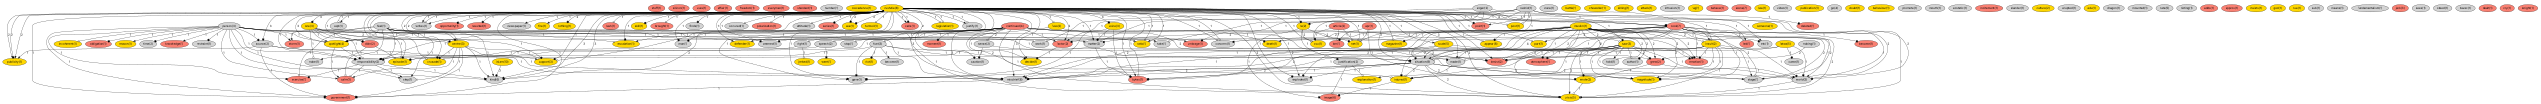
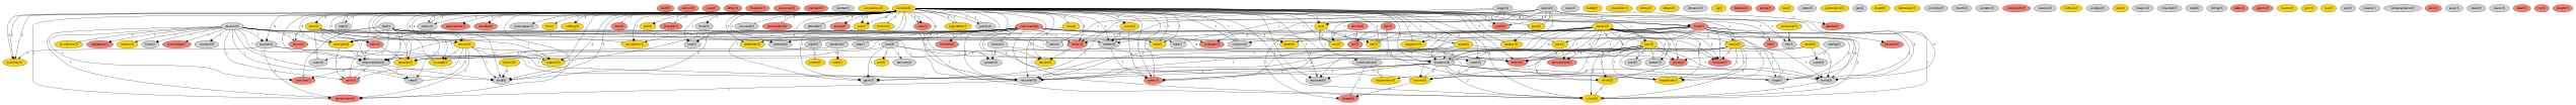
  digraph {
    fontname=Inter
    node [fillcolor=lightgrey fontname=Inter style=filled]
    edge [arrowhead=box fontname=Inter]
    n1 [fillcolor=salmon label="stuff(1)"]
    n2 [fillcolor=salmon label="silicon(1)"]
    n3 [fillcolor=salmon label="uses(1)"]
    n4 [fillcolor=salmon label="affair(1)"]
    n5 [fillcolor=salmon label="freedom(1)"]
    n6 [fillcolor=salmon label="everyman(1)"]
    n7 [fillcolor=salmon label="standard(1)"]
    n8 [label="number(1)"]
    n9 [fillcolor=gold label="precedence(1)"]
    n10 [fillcolor=salmon label="continued(4)"]
    n11 [label="speech(2)"]
    n12 [fillcolor=salmon label="moment(1)"]
    n13 [label="right(1)"]
    n14 [label="stop(1)"]
    n15 [label="sense(2)"]
    n16 [label="man(1)"]
    n17 [fillcolor=gold label="defender(1)"]
    n18 [label="seemed(1)"]
    n19 [fillcolor=salmon label="factor(2)"]
    n20 [fillcolor=gold label="spotlight(4)"]
    n21 [fillcolor=gold label="escalation(1)"]
    n22 [fillcolor=gold label="decide(1)"]
    n23 [fillcolor=salmon label="desist(2)"]
    n24 [fillcolor=salmon label="emotion(1)"]
    n25 [label="responsibility(2)"]
    n26 [fillcolor=gold label="magnitude(1)"]
    n27 [fillcolor=gold label="injured(1)"]
    n28 [label="stage(1)"]
    n29 [label="mischief(8)"]
    n30 [fillcolor=gold label="crisis(5)"]
    n31 [fillcolor=gold label="went(1)"]
    n32 [fillcolor=gold label="jerked(1)"]
    n33 [label="caution(1)"]
    n34 [fillcolor=salmon label="calm(1)"]
    n35 [fillcolor=salmon label="exercise(1)"]
    n36 [label="step(1)"]
    n37 [label="kind(6)"]
    n38 [fillcolor=salmon label="image(6)"]
    n39 [fillcolor=salmon label="government(1)"]
    n40 [fillcolor=gold label="someone(1)"]
    n41 [label="person(3)"]
    n42 [label="restraint(1)"]
    n43 [fillcolor=gold label="incoherent(1)"]
    n44 [fillcolor=salmon label="obligation(1)"]
    n45 [fillcolor=gold label="reason(1)"]
    n46 [label="time(2)"]
    n47 [fillcolor=salmon label="storm(1)"]
    n48 [label="source(2)"]
    n49 [fillcolor=salmon label="knowledge(1)"]
    n50 [label="situation(9)"]
    n51 [fillcolor=gold label="centre(3)"]
    n52 [fillcolor=gold label="support(3)"]
    n53 [fillcolor=gold label="publicity(1)"]
    n54 [label="world(3)"]
    n55 [label="gave(1)"]
    n56 [fillcolor=salmon label="bytes(1)"]
    n57 [label="exploded(1)"]
    n58 [fillcolor=gold label="crusade(1)"]
    n59 [fillcolor=gold label="see(1)"]
    n60 [label="kept(1)"]
    n61 [label="knew(1)"]
    n62 [label="anger(2)"]
    n63 [fillcolor=salmon label="book(7)"]
    n64 [fillcolor=gold label="insult(2)"]
    n65 [label="matter(2)"]
    n66 [label="take(1)"]
    n67 [fillcolor=salmon label="umbrage(1)"]
    n68 [label="work(1)"]
    n69 [fillcolor=gold label="part(1)"]
    n70 [fillcolor=salmon label="led(1)"]
    n71 [fillcolor=salmon label="became(1)"]
    n72 [fillcolor=gold label="death(1)"]
    n73 [fillcolor=gold label="battle(1)"]
    n74 [label="making(1)"]
    n75 [fillcolor=salmon label="grew(2)"]
    n76 [fillcolor=gold label="wrote(2)"]
    n77 [fillcolor=gold label="choweller(1)"]
    n78 [fillcolor=gold label="killing(1)"]
    n79 [fillcolor=gold label="attack(1)"]
    n80 [label="intrusion(1)"]
    n81 [fillcolor=gold label="rug(1)"]
    n82 [fillcolor=gold label="fatwa(5)"]
    n83 [fillcolor=gold label="episode(1)"]
    n84 [label="made(1)"]
    n85 [label="came(1)"]
    n86 [fillcolor=gold label="explanation(1)"]
    n87 [fillcolor=salmon label="article(2)"]
    n88 [fillcolor=gold label="csu(1)"]
    n89 [fillcolor=gold label="net(1)"]
    n90 [fillcolor=salmon label="bnr(1)"]
    n91 [fillcolor=salmon label="behave(1)"]
    n92 [label="rashid(1)"]
    n93 [fillcolor=salmon label="deleted(1)"]
    n94 [fillcolor=salmon label="point(1)"]
    n95 [fillcolor=gold label="post(1)"]
    n96 [fillcolor=gold label="re(2)"]
    n97 [label="writes(1)"]
    n98 [label="justification(2)"]
    n99 [fillcolor=salmon label="arena(7)"]
    n100 [fillcolor=gold label="law(1)"]
    n101 [label="video(1)"]
    n102 [fillcolor=gold label="publication(1)"]
    n103 [label="go(4)"]
    n104 [fillcolor=gold label="doubt(1)"]
    n105 [fillcolor=gold label="behaviour(1)"]
    n106 [label="promote(1)"]
    n107 [label="mouth(1)"]
    n108 [label="ecstatic(1)"]
    n109 [fillcolor=salmon label="incitement(1)"]
    n110 [label="slander(1)"]
    n111 [fillcolor=gold label="rushdie(8)"]
    n112 [fillcolor=salmon label="opportunity(1)"]
    n113 [fillcolor=salmon label="resulted(1)"]
    n114 [label="newspaper(1)"]
    n115 [fillcolor=gold label="fire(1)"]
    n116 [fillcolor=gold label="nothing(1)"]
    n117 [fillcolor=gold label="fuss(2)"]
    n118 [fillcolor=gold label="voice(3)"]
    n119 [fillcolor=gold label="one(3)"]
    n120 [fillcolor=salmon label="lash(1)"]
    n121 [label="fuel(3)"]
    n122 [fillcolor=gold label="skill(1)"]
    n123 [fillcolor=salmon label="brought(1)"]
    n124 [fillcolor=salmon label="didn(2)"]
    n125 [label="finds(1)"]
    n126 [fillcolor=gold label="scale(5)"]
    n127 [label="occured(1)"]
    n128 [fillcolor=salmon label="polarization(1)"]
    n129 [fillcolor=gold label="saw(3)"]
    n130 [fillcolor=gold label="magazine(1)"]
    n131 [label="attitude(1)"]
    n132 [fillcolor=salmon label="series(1)"]
    n133 [fillcolor=gold label="appear(8)"]
    n134 [label="etc(1)"]
    n135 [fillcolor=gold label="turmoil(1)"]
    n136 [fillcolor=gold label="ratio(1)"]
    n137 [label="concern(1)"]
    n138 [fillcolor=salmon label="calls(1)"]
    n139 [fillcolor=gold label="legislation(1)"]
    n140 [label="justify(1)"]
    n141 [label="make(1)"]
    n142 [fillcolor=gold label="riot(1)"]
    n143 [label="become(1)"]
    n144 [label="author(1)"]
    n145 [fillcolor=salmon label="atmosphere(1)"]
    n146 [label="hold(1)"]
    n147 [fillcolor=gold label="culture(2)"]
    n148 [label="erupted(1)"]
    n149 [fillcolor=gold label="edu(1)"]
    n150 [label="dragon(1)"]
    n151 [label="mounted(1)"]
    n152 [label="hate(5)"]
    n153 [label="rioting(1)"]
    n154 [fillcolor=gold label="muslim(1)"]
    n155 [fillcolor=salmon label="adds(1)"]
    n156 [fillcolor=salmon label="approx(1)"]
    n157 [label="feel(1)"]
    n158 [fillcolor=gold label="insists(1)"]
    n159 [fillcolor=gold label="god(1)"]
    n160 [fillcolor=gold label="hue(1)"]
    n161 [fillcolor=salmon label="apr(1)"]
    n162 [label="sub(1)"]
    n163 [label="means(1)"]
    n164 [label="fundamentalism(1)"]
    n165 [fillcolor=salmon label="jerk(3)"]
    n166 [label="sees(1)"]
    n167 [label="steed(1)"]
    n168 [label="davec(1)"]
    n169 [fillcolor=salmon label="dealt(1)"]
    n170 [fillcolor=salmon label="cry(1)"]
    n171 [fillcolor=salmon label="knight(1)"]
    n172 [fillcolor=gold label="islam(10)"]
    n10 -> n11 [arrowhead=odot label=1]
    n10 -> n12 [label=1]
    n10 -> n13 [arrowhead=odot label=1]
    n10 -> n14 [arrowhead=odot label=1]
    n10 -> n15 [arrowhead=odot label=2]
    n10 -> n16 [label=1]
    n10 -> n17 [arrowhead=normal label=1]
    n10 -> n18 [label=1]
    n10 -> n19 [arrowhead=normal label=1]
    n10 -> n20 [arrowhead=normal label=1]
    n10 -> n21 [arrowhead=normal label=1]
    n10 -> n22 [label=1]
    n10 -> n23 [label=2]
    n10 -> n24 [label=2]
    n10 -> n25 [arrowhead=normal label=1]
    n10 -> n26 [arrowhead=normal label=2]
    n10 -> n27 [arrowhead=odot label=2]
    n10 -> n28 [arrowhead=odot label=2]
    n10 -> n29 [arrowhead=odot label=3]
    n10 -> n30 [arrowhead=odot label=1]
    n11 -> n25 [arrowhead=normal label=1]
    n11 -> n31 [label=1]
    n13 -> n25 [label=1]
    n13 -> n32 [arrowhead=odot label=1]
    n15 -> n23 [arrowhead=normal label=1]
    n15 -> n33 [label=1]
    n19 -> n22 [label=1]
    n20 -> n25 [label=1]
    n20 -> n34 [arrowhead=normal label=1]
    n25 -> n34 [arrowhead=odot label=1]
    n25 -> n35 [label=1]
-   n25 -> n36 [arrowhead=normal label=1]
+   n25 -> n36 [label=1]
    n25 -> n37 [arrowhead=normal label=1]
    n27 -> n38 [label=1]
    n29 -> n39 [label=1]
    n41 -> n20 [arrowhead=odot label=1]
    n41 -> n25 [label=1]
    n41 -> n29 [label=1]
    n41 -> n34 [arrowhead=normal label=1]
    n41 -> n35 [label=1]
    n41 -> n36 [arrowhead=normal label=1]
    n41 -> n37 [label=1]
    n41 -> n39 [arrowhead=normal label=1]
    n41 -> n42 [label=1]
    n41 -> n43 [arrowhead=odot label=1]
    n41 -> n44 [label=1]
    n41 -> n45 [arrowhead=normal label=1]
    n41 -> n46 [label=1]
    n41 -> n47 [arrowhead=normal label=1]
    n41 -> n48 [label=1]
    n41 -> n49 [arrowhead=normal label=1]
    n41 -> n50 [arrowhead=odot label=1]
    n41 -> n51 [arrowhead=odot label=2]
    n41 -> n52 [label=1]
    n48 -> n29 [arrowhead=odot label=1]
    n48 -> n39 [arrowhead=normal label=1]
    n48 -> n52 [arrowhead=normal label=1]
    n48 -> n53 [arrowhead=normal label=1]
    n50 -> n26 [arrowhead=normal label=2]
    n50 -> n27 [arrowhead=odot label=2]
    n50 -> n28 [arrowhead=normal label=2]
    n50 -> n29 [arrowhead=odot label=2]
    n50 -> n30 [arrowhead=odot label=2]
    n50 -> n54 [arrowhead=odot label=2]
    n50 -> n55 [label=2]
    n50 -> n56 [arrowhead=normal label=1]
    n50 -> n57 [label=1]
    n51 -> n29 [arrowhead=odot label=1]
    n51 -> n34 [arrowhead=normal label=1]
    n51 -> n36 [arrowhead=odot label=1]
    n51 -> n37 [arrowhead=normal label=1]
    n51 -> n39 [arrowhead=odot label=1]
    n51 -> n52 [arrowhead=odot label=1]
    n51 -> n58 [label=1]
    n54 -> n30 [arrowhead=normal label=1]
    n59 -> n37 [label=2]
    n62 -> n63 [label=1]
    n62 -> n64 [arrowhead=odot label=1]
    n62 -> n65 [arrowhead=odot label=1]
    n62 -> n66 [arrowhead=odot label=1]
    n62 -> n67 [label=1]
    n62 -> n68 [arrowhead=odot label=1]
    n63 -> n19 [label=1]
    n63 -> n20 [arrowhead=normal label=2]
    n63 -> n23 [label=1]
    n63 -> n24 [arrowhead=odot label=1]
    n63 -> n26 [label=1]
    n63 -> n27 [arrowhead=normal label=1]
    n63 -> n28 [arrowhead=normal label=1]
    n63 -> n29 [label=1]
    n63 -> n30 [arrowhead=odot label=1]
    n63 -> n50 [arrowhead=normal label=1]
    n63 -> n54 [arrowhead=odot label=1]
    n63 -> n56 [arrowhead=odot label=1]
    n63 -> n64 [arrowhead=normal label=1]
    n63 -> n69 [arrowhead=normal label=2]
    n63 -> n70 [arrowhead=odot label=2]
    n63 -> n71 [label=1]
    n63 -> n72 [arrowhead=normal label=1]
    n64 -> n23 [arrowhead=odot label=1]
    n64 -> n24 [label=1]
    n64 -> n26 [label=1]
    n64 -> n27 [arrowhead=odot label=1]
    n64 -> n28 [arrowhead=normal label=1]
    n64 -> n29 [arrowhead=odot label=1]
    n64 -> n30 [arrowhead=odot label=1]
    n64 -> n50 [arrowhead=odot label=1]
    n64 -> n54 [label=1]
    n65 -> n56 [label=1]
    n74 -> n75 [label=2]
-   n75 -> n54 [arrowhead=odot label=1]
+   n75 -> n54 [label=1]
    n75 -> n76 [arrowhead=odot label=1]
    n76 -> n30 [arrowhead=odot label=1]
    n82 -> n54 [label=1]
    n82 -> n83 [label=1]
    n82 -> n84 [arrowhead=odot label=1]
    n82 -> n85 [label=1]
    n84 -> n86 [arrowhead=normal label=1]
    n87 -> n88 [arrowhead=normal label=1]
-   n87 -> n89 [arrowhead=odot label=1]
    n87 -> n90 [arrowhead=odot label=1]
    n92 -> n19 [arrowhead=normal label=1]
    n92 -> n63 [arrowhead=normal label=1]
    n92 -> n88 [arrowhead=normal label=1]
    n92 -> n89 [arrowhead=odot label=1]
    n92 -> n93 [label=1]
    n92 -> n94 [arrowhead=normal label=1]
    n92 -> n95 [arrowhead=odot label=1]
    n92 -> n96 [label=1]
    n92 -> n97 [arrowhead=normal label=1]
    n96 -> n38 [label=1]
    n96 -> n88 [arrowhead=odot label=2]
    n96 -> n89 [label=2]
    n96 -> n98 [label=1]
    n98 -> n38 [arrowhead=odot label=1]
    n98 -> n86 [arrowhead=odot label=1]
    n111 -> n16 [label=1]
    n111 -> n17 [arrowhead=normal label=1]
    n111 -> n18 [label=1]
    n111 -> n19 [arrowhead=normal label=2]
    n111 -> n20 [arrowhead=odot label=3]
    n111 -> n21 [label=1]
    n111 -> n22 [arrowhead=normal label=1]
    n111 -> n23 [arrowhead=normal label=1]
    n111 -> n25 [arrowhead=normal label=1]
    n111 -> n29 [arrowhead=normal label=3]
    n111 -> n29 [arrowhead=odot label=3]
    n111 -> n30 [arrowhead=odot label=2]
    n111 -> n30 [arrowhead=normal label=2]
    n111 -> n33 [label=1]
    n111 -> n37 [arrowhead=odot label=3]
    n111 -> n37 [arrowhead=normal label=3]
    n111 -> n39 [label=1]
    n111 -> n39 [label=1]
    n111 -> n48 [label=3]
    n111 -> n50 [arrowhead=normal label=2]
    n111 -> n51 [arrowhead=odot label=2]
    n111 -> n51 [label=2]
    n111 -> n52 [arrowhead=odot label=1]
    n111 -> n52 [label=1]
    n111 -> n53 [label=2]
    n111 -> n53 [arrowhead=normal label=2]
    n111 -> n53 [arrowhead=normal label=2]
    n111 -> n54 [arrowhead=odot label=2]
    n111 -> n54 [label=2]
    n111 -> n55 [arrowhead=normal label=1]
    n111 -> n55 [label=1]
    n111 -> n56 [arrowhead=normal label=1]
    n111 -> n56 [arrowhead=odot label=1]
    n111 -> n57 [label=1]
    n111 -> n57 [arrowhead=normal label=1]
    n111 -> n58 [label=1]
    n111 -> n58 [arrowhead=odot label=1]
    n111 -> n59 [label=2]
    n111 -> n59 [label=2]
    n111 -> n60 [arrowhead=normal label=1]
    n111 -> n60 [arrowhead=odot label=1]
    n111 -> n63 [label=4]
    n111 -> n65 [arrowhead=normal label=1]
    n111 -> n69 [arrowhead=odot label=1]
    n111 -> n70 [arrowhead=normal label=1]
    n111 -> n83 [label=1]
    n111 -> n84 [arrowhead=normal label=3]
    n111 -> n88 [arrowhead=odot label=1]
    n111 -> n89 [arrowhead=odot label=1]
    n111 -> n94 [label=1]
    n111 -> n95 [arrowhead=odot label=1]
    n111 -> n96 [label=1]
    n111 -> n97 [arrowhead=odot label=1]
    n111 -> n97 [arrowhead=normal label=1]
    n111 -> n112 [label=1]
    n111 -> n113 [label=1]
    n111 -> n114 [arrowhead=normal label=1]
    n111 -> n115 [arrowhead=normal label=1]
    n111 -> n116 [label=2]
    n111 -> n117 [arrowhead=odot label=1]
    n111 -> n118 [label=3]
    n111 -> n119 [label=3]
    n111 -> n120 [arrowhead=odot label=1]
    n111 -> n121 [arrowhead=odot label=2]
    n111 -> n122 [label=1]
    n111 -> n123 [arrowhead=odot label=1]
    n111 -> n124 [arrowhead=odot label=1]
    n111 -> n125 [label=1]
    n111 -> n126 [arrowhead=normal label=1]
    n111 -> n127 [arrowhead=odot label=1]
    n111 -> n128 [arrowhead=odot label=1]
    n111 -> n129 [label=1]
    n111 -> n130 [arrowhead=odot label=1]
    n111 -> n131 [arrowhead=odot label=1]
    n111 -> n132 [label=1]
    n111 -> n133 [arrowhead=odot label=1]
    n111 -> n134 [arrowhead=normal label=1]
    n111 -> n135 [arrowhead=odot label=1]
    n111 -> n136 [arrowhead=normal label=1]
    n111 -> n136 [arrowhead=odot label=1]
    n111 -> n137 [arrowhead=odot label=1]
    n111 -> n137 [arrowhead=odot label=1]
    n111 -> n138 [arrowhead=normal label=1]
    n111 -> n138 [label=1]
    n111 -> n139 [arrowhead=odot label=1]
    n111 -> n139 [arrowhead=odot label=1]
    n111 -> n140 [arrowhead=normal label=1]
    n111 -> n140 [arrowhead=odot label=1]
    n117 -> n72 [label=1]
    n117 -> n83 [arrowhead=odot label=1]
    n118 -> n55 [label=1]
    n118 -> n56 [arrowhead=normal label=1]
    n118 -> n65 [label=1]
    n119 -> n20 [arrowhead=normal label=1]
    n119 -> n21 [arrowhead=odot label=1]
    n119 -> n25 [arrowhead=odot label=1]
    n119 -> n30 [arrowhead=normal label=1]
    n119 -> n83 [arrowhead=odot label=1]
    n119 -> n124 [label=1]
    n119 -> n136 [arrowhead=normal label=1]
    n119 -> n141 [arrowhead=odot label=1]
    n121 -> n50 [label=1]
    n121 -> n55 [label=1]
    n121 -> n58 [arrowhead=odot label=1]
    n121 -> n84 [label=1]
    n121 -> n142 [label=1]
    n121 -> n143 [arrowhead=normal label=1]
    n124 -> n83 [arrowhead=odot label=1]
    n124 -> n141 [arrowhead=normal label=1]
    n126 -> n29 [arrowhead=normal label=1]
    n126 -> n50 [label=1]
    n126 -> n75 [arrowhead=odot label=3]
    n129 -> n23 [arrowhead=odot label=1]
    n129 -> n24 [label=1]
    n129 -> n26 [arrowhead=odot label=1]
    n129 -> n27 [arrowhead=normal label=1]
    n129 -> n28 [arrowhead=odot label=1]
    n129 -> n29 [label=2]
    n129 -> n30 [arrowhead=normal label=2]
    n129 -> n50 [arrowhead=odot label=1]
    n129 -> n54 [label=1]
    n129 -> n75 [label=2]
    n129 -> n76 [label=1]
    n129 -> n144 [arrowhead=odot label=1]
    n129 -> n145 [label=1]
    n129 -> n146 [arrowhead=normal label=1]
    n154 -> n23 [arrowhead=odot label=2]
    n154 -> n24 [label=2]
    n154 -> n26 [arrowhead=normal label=2]
    n154 -> n27 [label=2]
    n154 -> n28 [arrowhead=odot label=2]
    n154 -> n29 [arrowhead=normal label=2]
    n154 -> n30 [arrowhead=odot label=2]
    n154 -> n50 [arrowhead=normal label=4]
    n154 -> n54 [arrowhead=normal label=2]
    n154 -> n56 [label=2]
    n154 -> n57 [label=2]
    n154 -> n64 [arrowhead=odot label=2]
    n154 -> n65 [label=2]
    n154 -> n75 [arrowhead=normal label=2]
    n154 -> n76 [label=2]
    n154 -> n84 [arrowhead=odot label=1]
    n154 -> n129 [arrowhead=odot label=2]
    n154 -> n130 [label=1]
    n154 -> n133 [label=1]
-   n154 -> n134 [label=1]
+   n40 -> n134 [label=1]
    n154 -> n137 [label=1]
    n154 -> n144 [label=2]
    n154 -> n145 [label=2]
    n154 -> n146 [arrowhead=odot label=2]
    n157 -> n20 [arrowhead=normal label=1]
    n157 -> n25 [label=1]
    n157 -> n34 [arrowhead=odot label=1]
    n157 -> n35 [arrowhead=odot label=1]
    n157 -> n36 [arrowhead=normal label=1]
    n157 -> n37 [arrowhead=normal label=1]
    n157 -> n47 [arrowhead=normal label=1]
    n157 -> n51 [label=1]
    n157 -> n65 [arrowhead=normal label=1]
    n157 -> n66 [arrowhead=normal label=1]
    n157 -> n67 [arrowhead=normal label=1]
    n157 -> n68 [arrowhead=odot label=1]
    n161 -> n76 [arrowhead=odot label=1]
    n161 -> n89 [arrowhead=odot label=1]
    n161 -> n90 [label=1]
    n172 -> n37 [label=3]
  }
